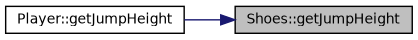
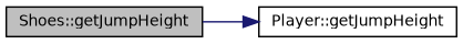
  digraph {
    rankdir=LR
    node [color=black fontname=Helvetica fontsize=10 shape=record style=filled]
    n1 [fillcolor=grey75 fontcolor=black height=0.2 label="Shoes::getJumpHeight" width=0.4]
    n2 [fillcolor=white height=0.2 label="Player::getJumpHeight" width=0.4]
-   n2 -> n1 [color=midnightblue fontname=Helvetica fontsize=10 labelfontname=Helvetica labelfontsize=10 style=solid]
+   n1 -> n2 [color=midnightblue fontname=Helvetica fontsize=10 labelfontname=Helvetica labelfontsize=10 style=solid]
  }
